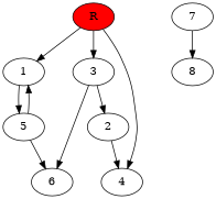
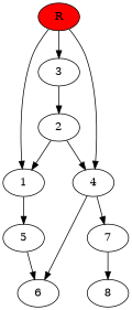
  digraph {
    1
    5
    6
    3
    2
    4
    7
    8
    R [fillcolor="#ff0000" style=filled]
    1 -> 5
-   5 -> 1
+   2 -> 1
    5 -> 6
    3 -> 2
    2 -> 4
-   3 -> 6
+   4 -> 6
+   4 -> 7
    7 -> 8
    R -> 1
    R -> 3
    R -> 4
  }
